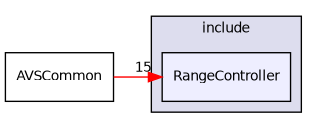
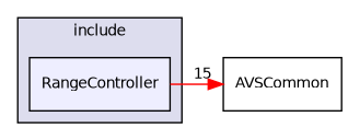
  digraph {
    compound=true
    rankdir=LR
    node [fontname=Helvetica fontsize=10 shape=box style=filled color=black]
    n1 [fillcolor="#eeeeff" label=RangeController pencolor=black]
    n2 [fillcolor=white label=AVSCommon]
    subgraph cluster_1 {
      bgcolor="#ddddee"
      fontname=Helvetica
      fontsize=10
      label=include
      pencolor=black
      n1
    }
-   n2 -> n1 [headlabel=15 labeldistance=1.5 labelfontname=Helvetica labelfontsize=10 color=red]
+   n1 -> n2 [headlabel=15 labeldistance=1.5 labelfontname=Helvetica labelfontsize=10 color=red]
  }
